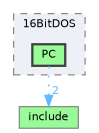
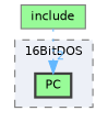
  digraph {
    compound=true
    node [fillcolor=palegreen fontname=Helvetica fontsize=10 shape=box]
    n1 [color=grey25 height=0.2 label=PC style="filled,bold" width=0.4]
    n2 [color=grey50 height=0.2 label=include style=filled width=0.4]
    subgraph cluster_1 {
      bgcolor="#edf0f7"
      fontname=Helvetica
      fontsize=10
      label="16BitDOS"
      pencolor=grey50
      style="filled,dashed"
      n1
    }
-   n1 -> n2 [color=steelblue1 fontcolor=steelblue1 fontname=Helvetica fontsize=10 headlabel=2 labeldistance=1.5 labelfontname=Helvetica labelfontsize=10 style=dotted]
+   n2 -> n1 [color=steelblue1 fontcolor=steelblue1 fontname=Helvetica fontsize=10 headlabel=2 labeldistance=1.5 labelfontname=Helvetica labelfontsize=10 style=dotted]
  }
